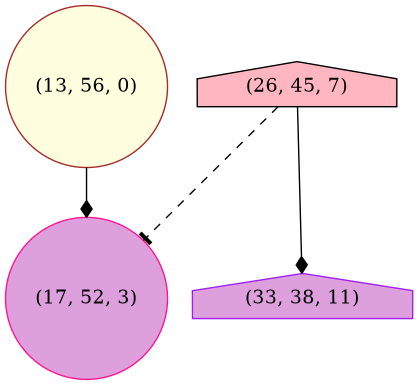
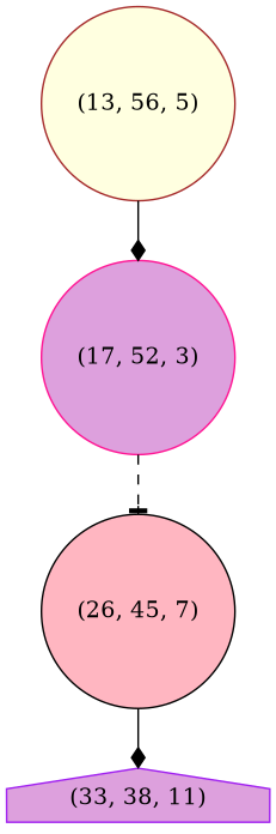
  digraph {
    node [fillcolor=plum shape=circle style=filled]
    edge [arrowhead=diamond style=solid]
-   "(13, 56, 0)" [color=brown fillcolor=lightyellow]
+   "(13, 56, 0)" [color=brown fillcolor=lightyellow label="(13, 56, 5)"]
    "(17, 52, 3)" [color=deeppink]
-   "(26, 45, 7)" [color=black fillcolor=lightpink shape=house]
+   "(26, 45, 7)" [color=black fillcolor=lightpink]
    n4 [color=purple label="(33, 38, 11)" shape=house]
    "(13, 56, 0)" -> "(17, 52, 3)"
-   "(26, 45, 7)" -> "(17, 52, 3)" [arrowhead=tee style=dashed]
+   "(17, 52, 3)" -> "(26, 45, 7)" [arrowhead=tee style=dashed]
    "(26, 45, 7)" -> n4
  }
